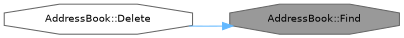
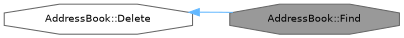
  digraph {
    rankdir=RL
    node [fontname=Helvetica fontsize=10 shape=octagon style=filled]
    n1 [color=gray40 fillcolor=grey60 fontcolor=black height=0.2 label="AddressBook::Find" width=0.4]
    n2 [color=grey40 fillcolor=white height=0.2 label="AddressBook::Delete" width=0.4]
-   n1 -> n2 [color=steelblue1 dir=back fontname=Helvetica fontsize=10 labelfontname=Helvetica labelfontsize=10 style=solid]
+   n2 -> n1 [color=steelblue1 dir=back fontname=Helvetica fontsize=10 labelfontname=Helvetica labelfontsize=10 style=solid]
  }
